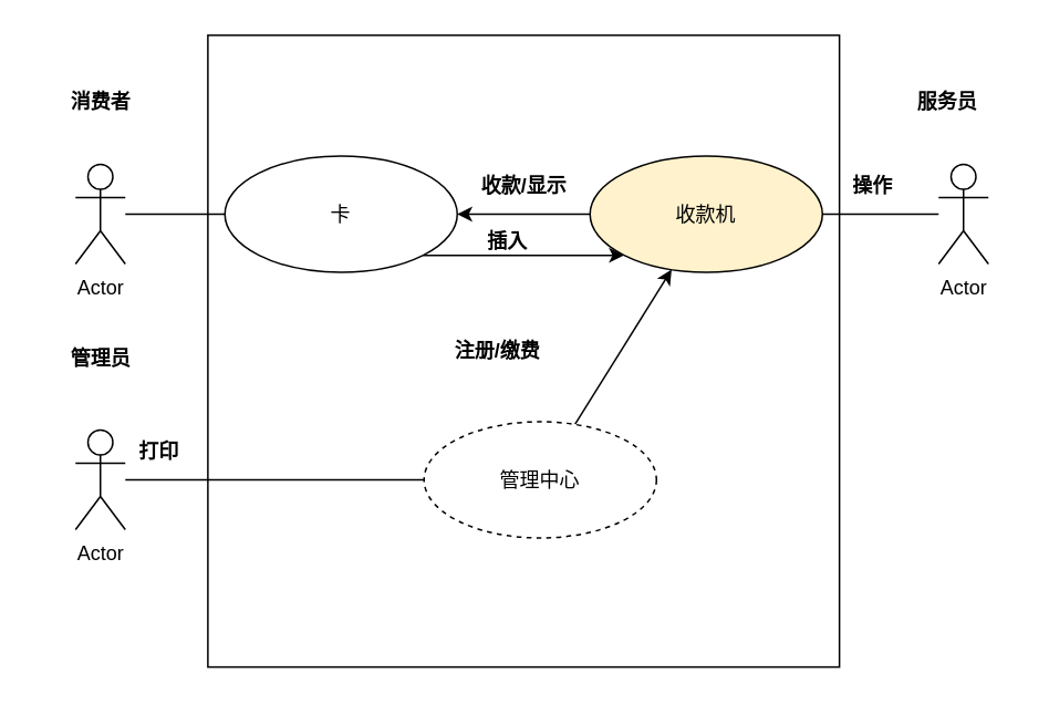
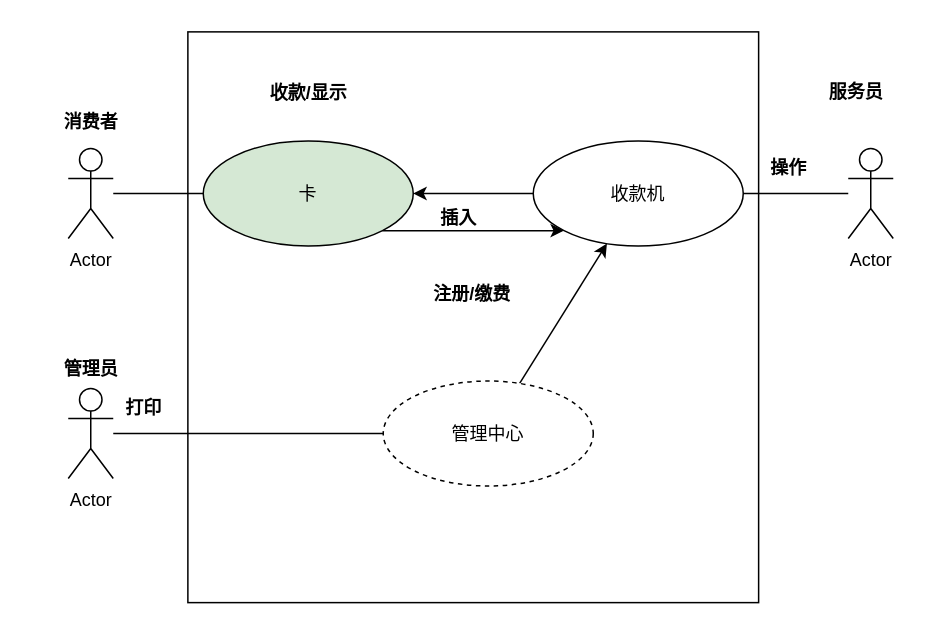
  <mxCell id="0" />
  <mxCell id="1" parent="0" />
  <mxCell id="2" value="" style="whiteSpace=wrap;html=1;aspect=fixed;" vertex="1" parent="1"><mxGeometry x="124.75" y="20.75" width="380.5" height="380.5" as="geometry" /></mxCell>
  <mxCell id="3" style="orthogonalLoop=1;jettySize=auto;html=1;endArrow=none;endFill=0;" edge="1" parent="1" source="4" target="8"><mxGeometry relative="1" as="geometry" /></mxCell>
  <mxCell id="4" value="Actor" style="shape=umlActor;verticalLabelPosition=bottom;labelBackgroundColor=#ffffff;verticalAlign=top;html=1;" vertex="1" parent="1"><mxGeometry x="45" y="98.5" width="30" height="60" as="geometry" /></mxCell>
  <mxCell id="5" style="edgeStyle=none;orthogonalLoop=1;jettySize=auto;html=1;endArrow=classic;endFill=1;" edge="1" parent="1" source="6" target="10"><mxGeometry relative="1" as="geometry" /></mxCell>
  <mxCell id="6" value="管理中心" style="ellipse;whiteSpace=wrap;html=1;dashed=1;" vertex="1" parent="1"><mxGeometry x="255" y="253.5" width="140" height="70" as="geometry" /></mxCell>
  <mxCell id="7" style="edgeStyle=none;orthogonalLoop=1;jettySize=auto;html=1;entryX=0;entryY=1;entryDx=0;entryDy=0;endArrow=classic;endFill=1;exitX=1;exitY=1;exitDx=0;exitDy=0;" edge="1" parent="1" source="8" target="10"><mxGeometry relative="1" as="geometry" /></mxCell>
- <mxCell id="8" value="卡" style="ellipse;whiteSpace=wrap;html=1;" vertex="1" parent="1"><mxGeometry x="135" y="93.5" width="140" height="70" as="geometry" /></mxCell>
+ <mxCell id="8" value="卡" style="ellipse;whiteSpace=wrap;html=1;fillColor=#d5e8d4;" vertex="1" parent="1"><mxGeometry x="135" y="93.5" width="140" height="70" as="geometry" /></mxCell>
  <mxCell id="9" style="edgeStyle=none;orthogonalLoop=1;jettySize=auto;html=1;endArrow=classic;endFill=1;" edge="1" parent="1" source="10" target="8"><mxGeometry relative="1" as="geometry" /></mxCell>
- <mxCell id="10" value="收款机" style="ellipse;whiteSpace=wrap;html=1;fillColor=#fff2cc;" vertex="1" parent="1"><mxGeometry x="355" y="93.5" width="140" height="70" as="geometry" /></mxCell>
+ <mxCell id="10" value="收款机" style="ellipse;whiteSpace=wrap;html=1;" vertex="1" parent="1"><mxGeometry x="355" y="93.5" width="140" height="70" as="geometry" /></mxCell>
  <mxCell id="11" style="edgeStyle=none;orthogonalLoop=1;jettySize=auto;html=1;endArrow=none;endFill=0;" edge="1" parent="1" source="12" target="10"><mxGeometry relative="1" as="geometry" /></mxCell>
  <mxCell id="12" value="Actor" style="shape=umlActor;verticalLabelPosition=bottom;labelBackgroundColor=#ffffff;verticalAlign=top;html=1;" vertex="1" parent="1"><mxGeometry x="565" y="98.5" width="30" height="60" as="geometry" /></mxCell>
  <mxCell id="13" value="服务员" style="text;align=center;fontStyle=1;verticalAlign=middle;spacingLeft=3;spacingRight=3;strokeColor=none;rotatable=0;points=[[0,0.5],[1,0.5]];portConstraint=eastwest;html=1;" vertex="1" parent="1"><mxGeometry x="530" y="47.5" width="80" height="26" as="geometry" /></mxCell>
- <mxCell id="14" value="消费者" style="text;align=center;fontStyle=1;verticalAlign=middle;spacingLeft=3;spacingRight=3;strokeColor=none;rotatable=0;points=[[0,0.5],[1,0.5]];portConstraint=eastwest;html=1;" vertex="1" parent="1"><mxGeometry x="20" y="47.5" width="80" height="26" as="geometry" /></mxCell>
+ <mxCell id="14" value="消费者" style="text;align=center;fontStyle=1;verticalAlign=middle;spacingLeft=3;spacingRight=3;strokeColor=none;rotatable=0;points=[[0,0.5],[1,0.5]];portConstraint=eastwest;html=1;" vertex="1" parent="1"><mxGeometry x="20" y="67.5" width="80" height="26" as="geometry" /></mxCell>
  <mxCell id="15" style="edgeStyle=none;orthogonalLoop=1;jettySize=auto;html=1;endArrow=none;endFill=0;" edge="1" parent="1" source="16" target="6"><mxGeometry relative="1" as="geometry" /></mxCell>
  <mxCell id="16" value="Actor" style="shape=umlActor;verticalLabelPosition=bottom;labelBackgroundColor=#ffffff;verticalAlign=top;html=1;" vertex="1" parent="1"><mxGeometry x="45" y="258.5" width="30" height="60" as="geometry" /></mxCell>
- <mxCell id="17" value="管理员" style="text;align=center;fontStyle=1;verticalAlign=middle;spacingLeft=3;spacingRight=3;strokeColor=none;rotatable=0;points=[[0,0.5],[1,0.5]];portConstraint=eastwest;html=1;" vertex="1" parent="1"><mxGeometry x="20" y="202.5" width="80" height="26" as="geometry" /></mxCell>
- <mxCell id="18" value="注册/缴费" style="text;align=center;fontStyle=1;verticalAlign=middle;spacingLeft=3;spacingRight=3;strokeColor=none;rotatable=0;points=[[0,0.5],[1,0.5]];portConstraint=eastwest;html=1;" vertex="1" parent="1"><mxGeometry x="259" y="198" width="80" height="26" as="geometry" /></mxCell>
- <mxCell id="19" value="收款/显示" style="text;align=center;fontStyle=1;verticalAlign=middle;spacingLeft=3;spacingRight=3;strokeColor=none;rotatable=0;points=[[0,0.5],[1,0.5]];portConstraint=eastwest;html=1;" vertex="1" parent="1"><mxGeometry x="275" y="98.5" width="80" height="26" as="geometry" /></mxCell>
+ <mxCell id="17" value="管理员" style="text;align=center;fontStyle=1;verticalAlign=middle;spacingLeft=3;spacingRight=3;strokeColor=none;rotatable=0;points=[[0,0.5],[1,0.5]];portConstraint=eastwest;html=1;" vertex="1" parent="1"><mxGeometry x="20" y="232.5" width="80" height="26" as="geometry" /></mxCell>
+ <mxCell id="18" value="注册/缴费" style="text;align=center;fontStyle=1;verticalAlign=middle;spacingLeft=3;spacingRight=3;strokeColor=none;rotatable=0;points=[[0,0.5],[1,0.5]];portConstraint=eastwest;html=1;" vertex="1" parent="1"><mxGeometry x="274" y="183" width="80" height="26" as="geometry" /></mxCell>
+ <mxCell id="19" value="收款/显示" style="text;align=center;fontStyle=1;verticalAlign=middle;spacingLeft=3;spacingRight=3;strokeColor=none;rotatable=0;points=[[0,0.5],[1,0.5]];portConstraint=eastwest;html=1;" vertex="1" parent="1"><mxGeometry x="165" y="48.5" width="80" height="26" as="geometry" /></mxCell>
  <mxCell id="20" value="打印" style="text;align=center;fontStyle=1;verticalAlign=middle;spacingLeft=3;spacingRight=3;strokeColor=none;rotatable=0;points=[[0,0.5],[1,0.5]];portConstraint=eastwest;html=1;" vertex="1" parent="1"><mxGeometry x="55" y="258.5" width="80" height="26" as="geometry" /></mxCell>
  <mxCell id="21" value="插入" style="text;align=center;fontStyle=1;verticalAlign=middle;spacingLeft=3;spacingRight=3;strokeColor=none;rotatable=0;points=[[0,0.5],[1,0.5]];portConstraint=eastwest;html=1;" vertex="1" parent="1"><mxGeometry x="265" y="132.5" width="80" height="25.5" as="geometry" /></mxCell>
  <mxCell id="22" value="操作" style="text;align=center;fontStyle=1;verticalAlign=middle;spacingLeft=3;spacingRight=3;strokeColor=none;rotatable=0;points=[[0,0.5],[1,0.5]];portConstraint=eastwest;html=1;" vertex="1" parent="1"><mxGeometry x="485" y="98.5" width="80" height="26" as="geometry" /></mxCell>
